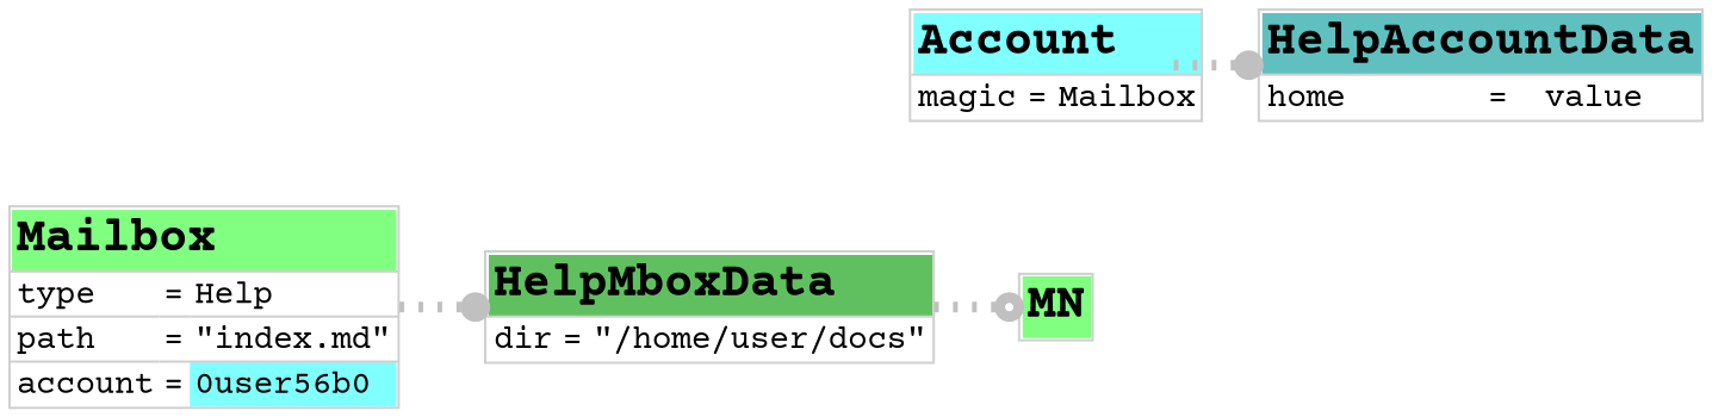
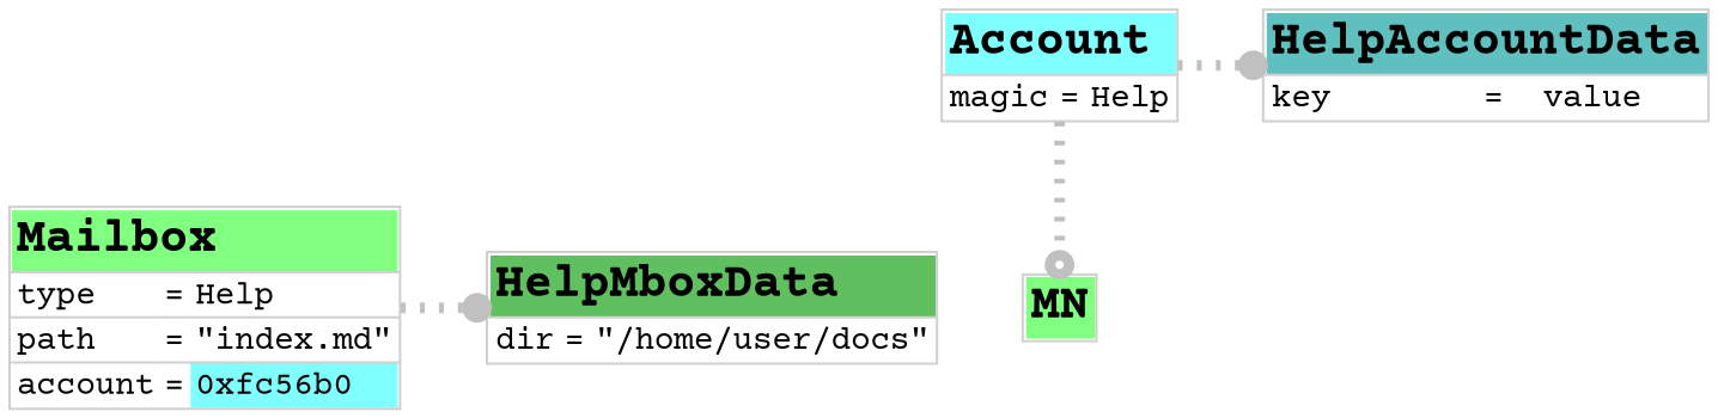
  digraph {
    fontname="Courier Prime"
    nodesep=0.5
    rankdir=TB
    ranksep=0.5
    node [fontname="Courier Prime" shape=plain]
    edge [arrowhead=dot arrowsize=1.0 color="#c0c0c0" fontname="Courier Prime" penwidth=4.5 style=dotted]
-   n1 [label=<<table cellspacing="0" border="1" rows="*" color="#d0d0d0"> 		<tr> 			<td border="0" align="left" bgcolor="#80ffff" port="top" colspan="3"><font color="#000000" point-size="20"><b>Account</b></font></td> 		</tr> 		<tr> 			<td border="0" align="left">magic</td> 			<td border="0">=</td> 			<td border="0" align="left">Mailbox</td> 		</tr> 		</table>>]
-   n2 [label=<<table cellspacing="0" border="1" rows="*" color="#d0d0d0"> 		<tr> 			<td border="0" align="left" bgcolor="#60c0c0" port="top" colspan="3"><font color="#000000" point-size="20"><b>HelpAccountData</b></font></td> 		</tr> 		<tr> 			<td border="0" align="left">home</td> 			<td border="0">=</td> 			<td border="0" align="left">value</td> 		</tr> 		</table>>]
+   n1 [label=<<table cellspacing="0" border="1" rows="*" color="#d0d0d0"> 		<tr> 			<td border="0" align="left" bgcolor="#80ffff" port="top" colspan="3"><font color="#000000" point-size="20"><b>Account</b></font></td> 		</tr> 		<tr> 			<td border="0" align="left">magic</td> 			<td border="0">=</td> 			<td border="0" align="left">Help</td> 		</tr> 		</table>>]
+   n2 [label=<<table cellspacing="0" border="1" rows="*" color="#d0d0d0"> 		<tr> 			<td border="0" align="left" bgcolor="#60c0c0" port="top" colspan="3"><font color="#000000" point-size="20"><b>HelpAccountData</b></font></td> 		</tr> 		<tr> 			<td border="0" align="left">key</td> 			<td border="0">=</td> 			<td border="0" align="left">value</td> 		</tr> 		</table>>]
    n3 [label=<<table cellspacing="0" border="1" rows="*" color="#d0d0d0"> 		<tr> 			<td border="0" bgcolor="#80ff80" port="top"><font color="#000000" point-size="20"><b>MN</b></font></td> 		</tr> 		</table>>]
-   n4 [label=<<table cellspacing="0" border="1" rows="*" color="#d0d0d0"> 		<tr> 			<td border="0" align="left" bgcolor="#80ff80" port="top" colspan="3"><font color="#000000" point-size="20"><b>Mailbox</b></font></td> 		</tr> 		<tr> 			<td border="0" align="left">type</td> 			<td border="0">=</td> 			<td border="0" align="left">Help</td> 		</tr> 		<tr> 			<td border="0" align="left">path</td> 			<td border="0">=</td> 			<td border="0" align="left">"index.md"</td> 		</tr> 		<tr> 			<td border="0" align="left">account</td> 			<td border="0">=</td> 			<td border="0" align="left" bgcolor="#80ffff">0user56b0</td> 		</tr> 		</table>>]
+   n4 [label=<<table cellspacing="0" border="1" rows="*" color="#d0d0d0"> 		<tr> 			<td border="0" align="left" bgcolor="#80ff80" port="top" colspan="3"><font color="#000000" point-size="20"><b>Mailbox</b></font></td> 		</tr> 		<tr> 			<td border="0" align="left">type</td> 			<td border="0">=</td> 			<td border="0" align="left">Help</td> 		</tr> 		<tr> 			<td border="0" align="left">path</td> 			<td border="0">=</td> 			<td border="0" align="left">"index.md"</td> 		</tr> 		<tr> 			<td border="0" align="left">account</td> 			<td border="0">=</td> 			<td border="0" align="left" bgcolor="#80ffff">0xfc56b0</td> 		</tr> 		</table>>]
    n5 [label=<<table cellspacing="0" border="1" rows="*" color="#d0d0d0"> 		<tr> 			<td border="0" align="left" bgcolor="#60c060" port="top" colspan="3"><font color="#000000" point-size="20"><b>HelpMboxData</b></font></td> 		</tr> 		<tr> 			<td border="0" align="left">dir</td> 			<td border="0">=</td> 			<td border="0" align="left">"/home/user/docs"</td> 		</tr> 		</table>>]
    subgraph sub_1 {
      rank=same
      n1
      n2
    }
    subgraph sub_2 {
      rank=same
      n3
      n4
      n5
    }
    n1 -> n2
-   n5 -> n3 [arrowhead=odot]
+   n1 -> n3 [arrowhead=odot]
    n4 -> n5
  }
